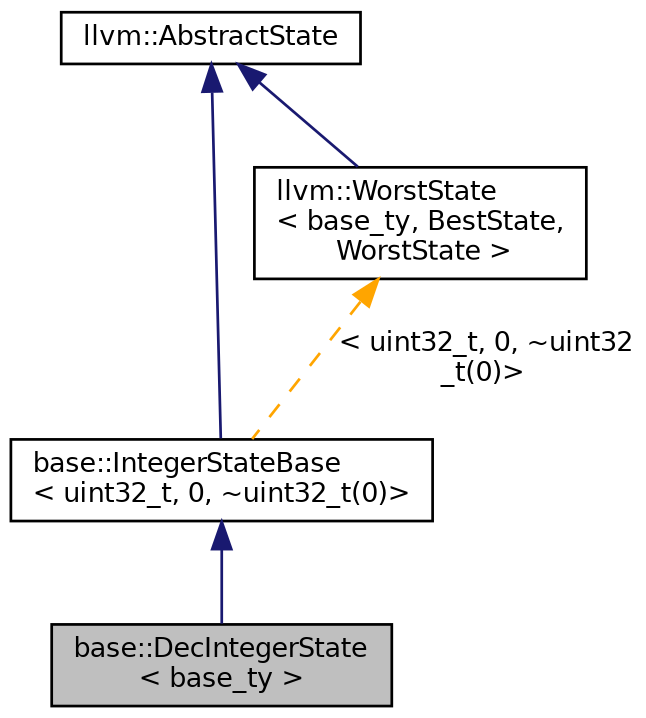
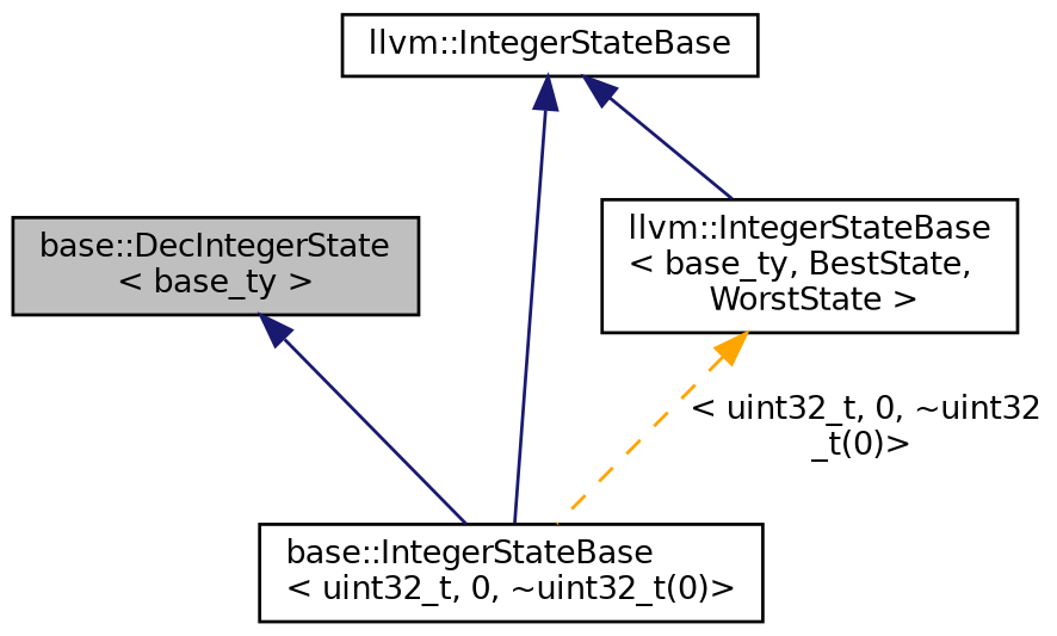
  digraph {
    node [color=black fontname=Helvetica fontsize=10 shape=record]
    edge [color=midnightblue dir=back fontname=Helvetica fontsize=10 labelfontname=Helvetica labelfontsize=10 style=solid]
    n1 [fillcolor=grey75 fontcolor=black height=0.2 label="base::DecIntegerState\l\< base_ty \>" style=filled width=0.4]
    n2 [height=0.2 label="base::IntegerStateBase\l\< uint32_t, 0, ~uint32_t(0)\>" width=0.4]
-   n3 [height=0.2 label="llvm::AbstractState" width=0.4]
-   n4 [height=0.2 label="llvm::WorstState\l\< base_ty, BestState,\l WorstState \>" width=0.4]
-   n2 -> n1
+   n3 [height=0.2 label="llvm::IntegerStateBase" width=0.4]
+   n4 [height=0.2 label="llvm::IntegerStateBase\l\< base_ty, BestState,\l WorstState \>" width=0.4]
+   n1 -> n2
    n3 -> n2
    n3 -> n4
    n4 -> n2 [color=orange label=" \< uint32_t, 0, ~uint32\l_t(0)\>" style=dashed]
  }
